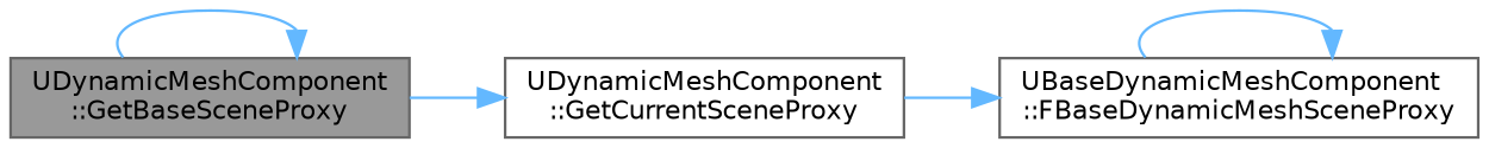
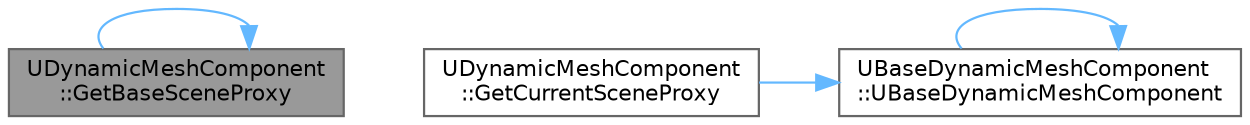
  digraph {
    fontname="DejaVu Sans"
    rankdir=LR
    node [color=grey40 fillcolor=white fontname="DejaVu Sans" fontsize=10 shape=box style=filled]
    edge [color=steelblue1 fontname="DejaVu Sans" fontsize=10 labelfontname=Helvetica labelfontsize=10 style=solid]
    n1 [color=gray40 fillcolor=grey60 fontcolor=black height=0.2 label="UDynamicMeshComponent\l::GetBaseSceneProxy" width=0.4]
    n2 [height=0.2 label="UDynamicMeshComponent\l::GetCurrentSceneProxy" width=0.4]
-   n3 [height=0.2 label="UBaseDynamicMeshComponent\l::FBaseDynamicMeshSceneProxy" width=0.4]
+   n3 [height=0.2 label="UBaseDynamicMeshComponent\l::UBaseDynamicMeshComponent" width=0.4]
    n1 -> n1
-   n1 -> n2
    n2 -> n3
    n3 -> n3
  }
